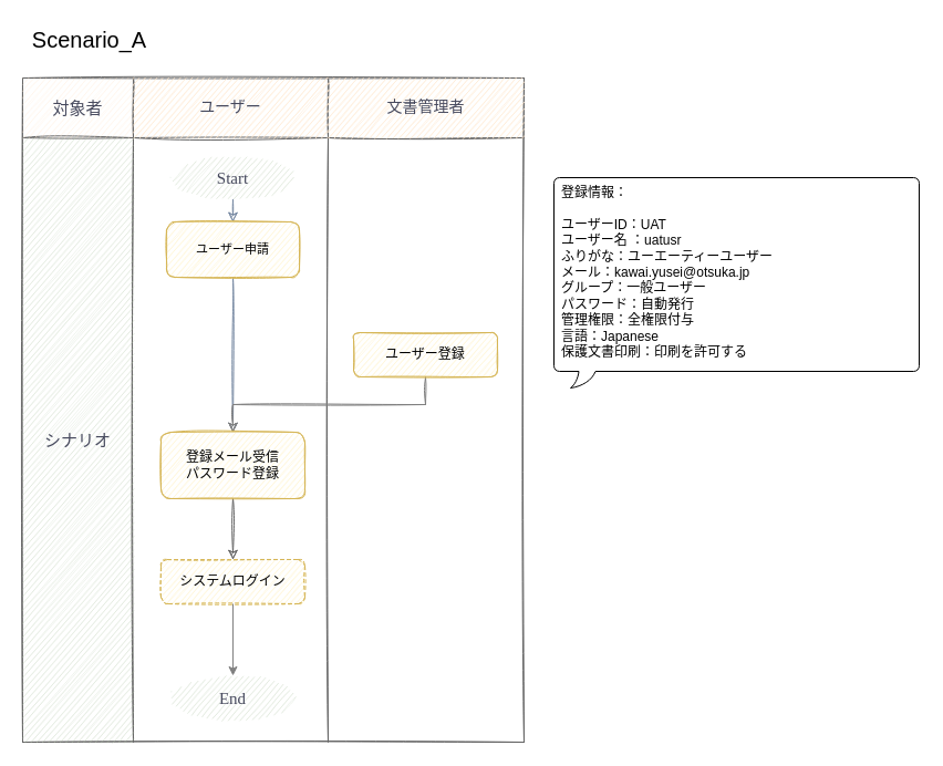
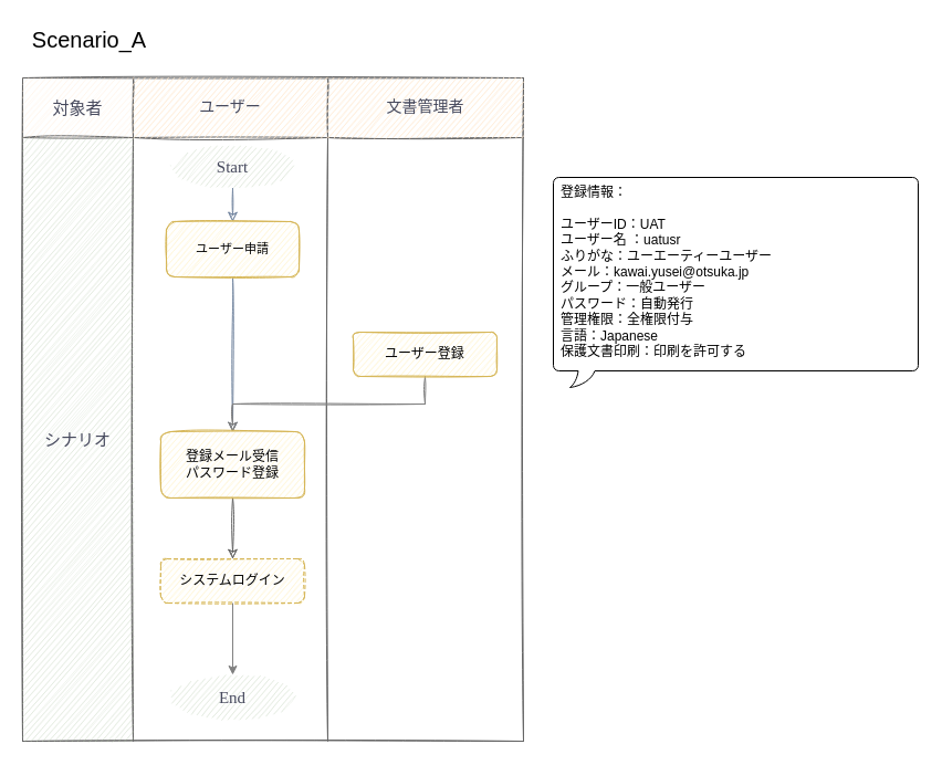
  <mxCell id="0" />
  <mxCell id="1" style="" parent="0" />
  <mxCell id="2" value="" style="shape=table;html=1;whiteSpace=wrap;startSize=0;container=1;collapsible=0;childLayout=tableLayout;fillColor=none;fontFamily=Montserrat;fontSource=https%3A%2F%2Ffonts.googleapis.com%2Fcss%3Ffamily%3DMontserrat;fontSize=15;strokeColor=#666666;fontColor=#46495D;sketch=1;" parent="1" vertex="1"><mxGeometry x="20" y="70" width="453" height="600" as="geometry" /></mxCell>
  <mxCell id="3" value="" style="shape=partialRectangle;html=1;whiteSpace=wrap;collapsible=0;dropTarget=0;pointerEvents=0;fillColor=none;top=0;left=0;bottom=0;right=0;points=[[0,0.5],[1,0.5]];portConstraint=eastwest;strokeColor=#788AA3;fontColor=#46495D;sketch=1;" parent="2" vertex="1"><mxGeometry width="453" height="54" as="geometry" /></mxCell>
  <mxCell id="4" value="対象者" style="shape=partialRectangle;html=1;whiteSpace=wrap;connectable=0;top=0;left=0;bottom=0;right=0;overflow=hidden;fontFamily=Montserrat;fontSource=https%3A%2F%2Ffonts.googleapis.com%2Fcss%3Ffamily%3DMontserrat;fillColor=#FFE6CC;opacity=40;strokeColor=#788AA3;fontColor=#46495D;labelBackgroundColor=none;labelBorderColor=none;fontStyle=0;fontSize=15;sketch=1;" parent="3" vertex="1"><mxGeometry width="100" height="54" as="geometry"><mxRectangle width="100" height="54" as="alternateBounds" /></mxGeometry></mxCell>
  <mxCell id="5" value="&lt;div&gt;ユーザー&lt;/div&gt;" style="shape=partialRectangle;html=1;whiteSpace=wrap;connectable=0;fillColor=#FFE6CC;top=0;left=0;bottom=0;right=0;overflow=hidden;fontFamily=Montserrat;fontSource=https%3A%2F%2Ffonts.googleapis.com%2Fcss%3Ffamily%3DMontserrat;strokeColor=#788AA3;fontColor=#46495D;fontSize=14;sketch=1;" parent="3" vertex="1"><mxGeometry x="100" width="176" height="54" as="geometry"><mxRectangle width="176" height="54" as="alternateBounds" /></mxGeometry></mxCell>
  <mxCell id="6" value="&lt;div&gt;文書管理者&lt;/div&gt;" style="shape=partialRectangle;html=1;whiteSpace=wrap;connectable=0;fillColor=#FFE6CC;top=0;left=0;bottom=0;right=0;overflow=hidden;fontFamily=Montserrat;fontSource=https%3A%2F%2Ffonts.googleapis.com%2Fcss%3Ffamily%3DMontserrat;strokeColor=#788AA3;fontColor=#46495D;fontSize=14;sketch=1;" parent="3" vertex="1"><mxGeometry x="276" width="177" height="54" as="geometry"><mxRectangle width="177" height="54" as="alternateBounds" /></mxGeometry></mxCell>
  <mxCell id="7" value="" style="shape=partialRectangle;html=1;whiteSpace=wrap;collapsible=0;dropTarget=0;pointerEvents=0;fillColor=none;top=0;left=0;bottom=0;right=0;points=[[0,0.5],[1,0.5]];portConstraint=eastwest;strokeColor=#788AA3;fontColor=#46495D;sketch=1;" parent="2" vertex="1"><mxGeometry y="54" width="453" height="546" as="geometry" /></mxCell>
  <mxCell id="8" value="シナリオ" style="shape=partialRectangle;html=1;whiteSpace=wrap;connectable=0;top=0;left=0;bottom=0;right=0;overflow=hidden;fontFamily=Montserrat;fontSource=https%3A%2F%2Ffonts.googleapis.com%2Fcss%3Ffamily%3DMontserrat;fillColor=#B2C9AB;opacity=40;strokeColor=#788AA3;fontColor=#46495D;labelBackgroundColor=none;labelBorderColor=none;fontStyle=0;fontSize=15;sketch=1;" parent="7" vertex="1"><mxGeometry width="100" height="546" as="geometry"><mxRectangle width="100" height="546" as="alternateBounds" /></mxGeometry></mxCell>
  <mxCell id="9" value="" style="shape=partialRectangle;html=1;whiteSpace=wrap;connectable=0;fillColor=none;top=0;left=0;bottom=0;right=0;overflow=hidden;fontFamily=Montserrat;fontSource=https%3A%2F%2Ffonts.googleapis.com%2Fcss%3Ffamily%3DMontserrat;strokeColor=#788AA3;fontColor=#46495D;sketch=1;" parent="7" vertex="1"><mxGeometry x="100" width="176" height="546" as="geometry"><mxRectangle width="176" height="546" as="alternateBounds" /></mxGeometry></mxCell>
  <mxCell id="10" style="shape=partialRectangle;html=1;whiteSpace=wrap;connectable=0;fillColor=none;top=0;left=0;bottom=0;right=0;overflow=hidden;fontFamily=Montserrat;fontSource=https%3A%2F%2Ffonts.googleapis.com%2Fcss%3Ffamily%3DMontserrat;strokeColor=#788AA3;fontColor=#46495D;sketch=1;" parent="7" vertex="1"><mxGeometry x="276" width="177" height="546" as="geometry"><mxRectangle width="177" height="546" as="alternateBounds" /></mxGeometry></mxCell>
  <mxCell id="11" style="edgeStyle=orthogonalEdgeStyle;rounded=1;sketch=1;orthogonalLoop=1;jettySize=auto;html=1;exitX=0.5;exitY=1;exitDx=0;exitDy=0;entryX=0.5;entryY=0;entryDx=0;entryDy=0;strokeColor=#788AA3;fillColor=#B2C9AB;fontFamily=Montserrat;fontSource=https%3A%2F%2Ffonts.googleapis.com%2Fcss%3Ffamily%3DMontserrat;fontSize=12;fontColor=#46495D;" parent="1" source="12" target="14" edge="1"><mxGeometry relative="1" as="geometry" /></mxCell>
- <mxCell id="12" value="Start" style="ellipse;whiteSpace=wrap;html=1;fontFamily=Montserrat;fontSource=https%3A%2F%2Ffonts.googleapis.com%2Fcss%3Ffamily%3DMontserrat;fontSize=15;opacity=40;gradientDirection=east;strokeColor=none;fillColor=#B2C9AB;fontColor=#46495D;sketch=1;" parent="1" vertex="1"><mxGeometry x="150" y="140" width="120" height="40" as="geometry" /></mxCell>
+ <mxCell id="12" value="Start" style="ellipse;whiteSpace=wrap;html=1;fontFamily=Montserrat;fontSource=https%3A%2F%2Ffonts.googleapis.com%2Fcss%3Ffamily%3DMontserrat;fontSize=15;opacity=40;gradientDirection=east;strokeColor=none;fillColor=#B2C9AB;fontColor=#46495D;sketch=1;" parent="1" vertex="1"><mxGeometry x="150" y="130" width="120" height="40" as="geometry" /></mxCell>
  <mxCell id="13" style="edgeStyle=orthogonalEdgeStyle;rounded=1;sketch=1;orthogonalLoop=1;jettySize=auto;html=1;exitX=0.5;exitY=1;exitDx=0;exitDy=0;strokeColor=#788AA3;fillColor=#B2C9AB;fontFamily=Montserrat;fontSource=https%3A%2F%2Ffonts.googleapis.com%2Fcss%3Ffamily%3DMontserrat;fontSize=12;fontColor=#46495D;" parent="1" source="14" target="18" edge="1"><mxGeometry relative="1" as="geometry"><mxPoint x="384" y="290" as="targetPoint" /></mxGeometry></mxCell>
  <mxCell id="14" value="ユーザー申請" style="rounded=1;whiteSpace=wrap;html=1;labelBackgroundColor=none;sketch=1;strokeColor=#d6b656;fillColor=#fff2cc;fontSize=11;fontFamily=Noto Sans JP;fontSource=https%3A%2F%2Ffonts.googleapis.com%2Fcss%3Ffamily%3DNoto%2BSans%2BJP;" parent="1" vertex="1"><mxGeometry x="150" y="200" width="120" height="50" as="geometry" /></mxCell>
  <mxCell id="15" style="edgeStyle=orthogonalEdgeStyle;rounded=0;sketch=1;orthogonalLoop=1;jettySize=auto;html=1;exitX=0.5;exitY=1;exitDx=0;exitDy=0;entryX=0.5;entryY=0;entryDx=0;entryDy=0;strokeColor=#808080;fontSize=10;" parent="1" source="16" target="18" edge="1"><mxGeometry relative="1" as="geometry"><mxPoint x="384" y="417" as="targetPoint" /></mxGeometry></mxCell>
  <mxCell id="16" value="ユーザー登録" style="rounded=1;whiteSpace=wrap;html=1;labelBackgroundColor=none;sketch=1;strokeColor=#d6b656;fillColor=#fff2cc;fontSize=12;fontFamily=Montserrat;fontSource=https%3A%2F%2Ffonts.googleapis.com%2Fcss%3Ffamily%3DMontserrat;" parent="1" vertex="1"><mxGeometry x="319" y="300" width="130" height="40" as="geometry" /></mxCell>
  <mxCell id="17" style="edgeStyle=orthogonalEdgeStyle;rounded=1;sketch=1;orthogonalLoop=1;jettySize=auto;html=1;exitX=0.5;exitY=1;exitDx=0;exitDy=0;entryX=0.5;entryY=0;entryDx=0;entryDy=0;labelBorderColor=none;fontFamily=Noto Sans JP;fontSource=https%3A%2F%2Ffonts.googleapis.com%2Fcss%3Ffamily%3DNoto%2BSans%2BJP;strokeColor=#666666;" parent="1" source="18" target="22" edge="1"><mxGeometry relative="1" as="geometry" /></mxCell>
  <mxCell id="18" value="&lt;div&gt;登録メール受信&lt;/div&gt;&lt;div&gt;パスワード登録&lt;br&gt;&lt;/div&gt;" style="rounded=1;whiteSpace=wrap;html=1;labelBackgroundColor=none;sketch=1;strokeColor=#d6b656;fillColor=#fff2cc;fontSize=12;fontFamily=Montserrat;fontSource=https%3A%2F%2Ffonts.googleapis.com%2Fcss%3Ffamily%3DMontserrat;" parent="1" vertex="1"><mxGeometry x="145" y="390" width="130" height="60" as="geometry" /></mxCell>
  <mxCell id="19" value="Scenario_A" style="text;html=1;align=center;verticalAlign=middle;resizable=0;points=[];autosize=1;fontSize=20;" parent="1" vertex="1"><mxGeometry x="20" y="20" width="120" height="30" as="geometry" /></mxCell>
  <mxCell id="20" value="" style="endArrow=none;html=1;fontSize=12;strokeWidth=2;strokeColor=#B3B3B3;" parent="1" target="7" edge="1"><mxGeometry width="50" height="50" relative="1" as="geometry"><mxPoint x="20" y="270" as="sourcePoint" /><mxPoint x="150" y="270" as="targetPoint" /></mxGeometry></mxCell>
  <mxCell id="21" style="edgeStyle=orthogonalEdgeStyle;rounded=0;orthogonalLoop=1;jettySize=auto;html=1;exitX=0.5;exitY=1;exitDx=0;exitDy=0;entryX=0.5;entryY=0;entryDx=0;entryDy=0;strokeColor=#808080;" parent="1" source="22" target="23" edge="1"><mxGeometry relative="1" as="geometry" /></mxCell>
  <mxCell id="22" value="システムログイン" style="rounded=1;whiteSpace=wrap;html=1;labelBackgroundColor=none;sketch=1;strokeColor=#d6b656;fillColor=#fff2cc;fontSize=12;fontFamily=Montserrat;fontSource=https%3A%2F%2Ffonts.googleapis.com%2Fcss%3Ffamily%3DMontserrat;dashed=1;" parent="1" vertex="1"><mxGeometry x="145" y="505" width="130" height="40" as="geometry" /></mxCell>
  <mxCell id="23" value="End" style="ellipse;whiteSpace=wrap;html=1;fontFamily=Montserrat;fontSource=https%3A%2F%2Ffonts.googleapis.com%2Fcss%3Ffamily%3DMontserrat;fontSize=15;opacity=40;gradientDirection=east;strokeColor=none;fillColor=#B2C9AB;fontColor=#46495D;sketch=1;" parent="1" vertex="1"><mxGeometry x="150" y="610" width="120" height="40" as="geometry" /></mxCell>
  <mxCell id="24" value="&lt;div&gt;登録情報：&lt;/div&gt;&lt;div&gt;&lt;br&gt;&lt;/div&gt;&lt;div&gt;ユーザーID：UAT&lt;/div&gt;&lt;div&gt;ユーザー名 ：uatusr&lt;/div&gt;&lt;div&gt;ふりがな：ユーエーティーユーザー&lt;/div&gt;&lt;div&gt;メール：kawai.yusei@otsuka.jp&lt;/div&gt;&lt;div&gt;グループ：一般ユーザー&lt;/div&gt;&lt;div&gt;パスワード：自動発行&lt;/div&gt;&lt;div&gt;管理権限：全権限付与&lt;/div&gt;&lt;div&gt;言語：Japanese&lt;/div&gt;&lt;div&gt;保護文書印刷：印刷を許可する&lt;br&gt;&lt;/div&gt;" style="whiteSpace=wrap;html=1;shape=mxgraph.basic.roundRectCallout;dx=30;dy=15;size=5;boundedLbl=1;verticalAlign=top;align=left;spacingLeft=5;" parent="1" vertex="1"><mxGeometry x="500" y="160" width="330" height="190" as="geometry" /></mxCell>
  <mxCell id="25" value="Untitled Layer" style="" parent="0" />
